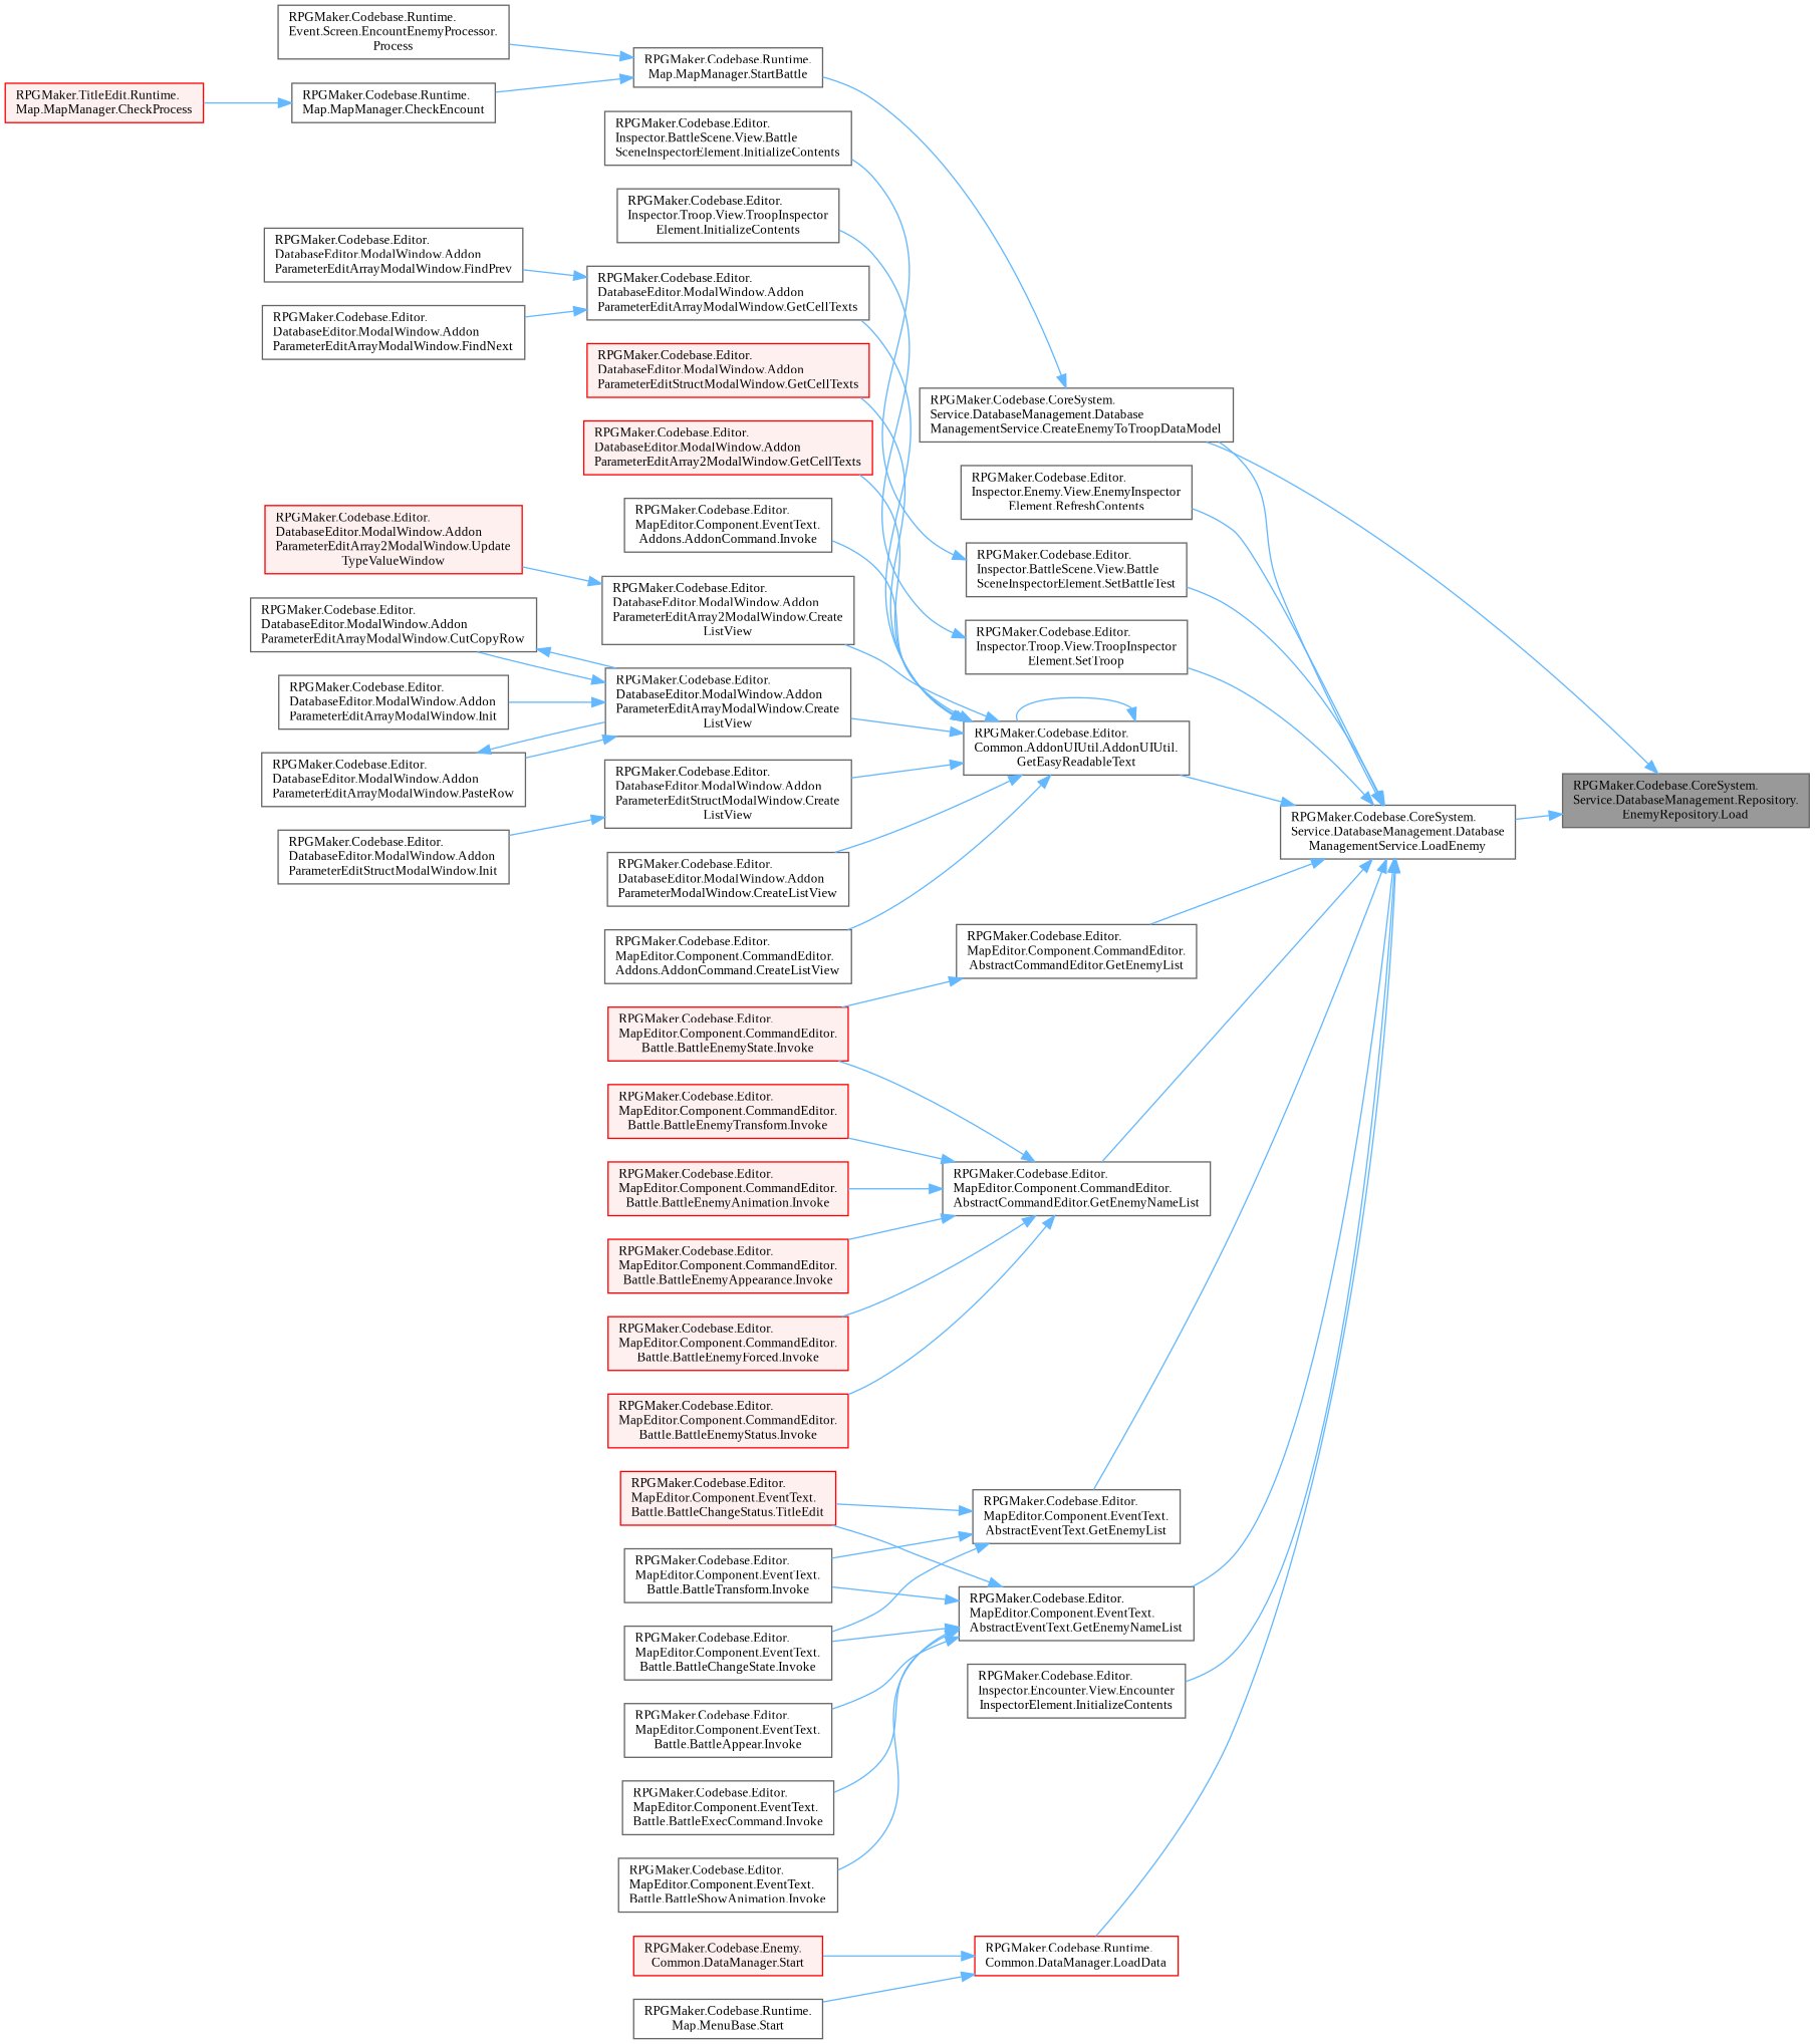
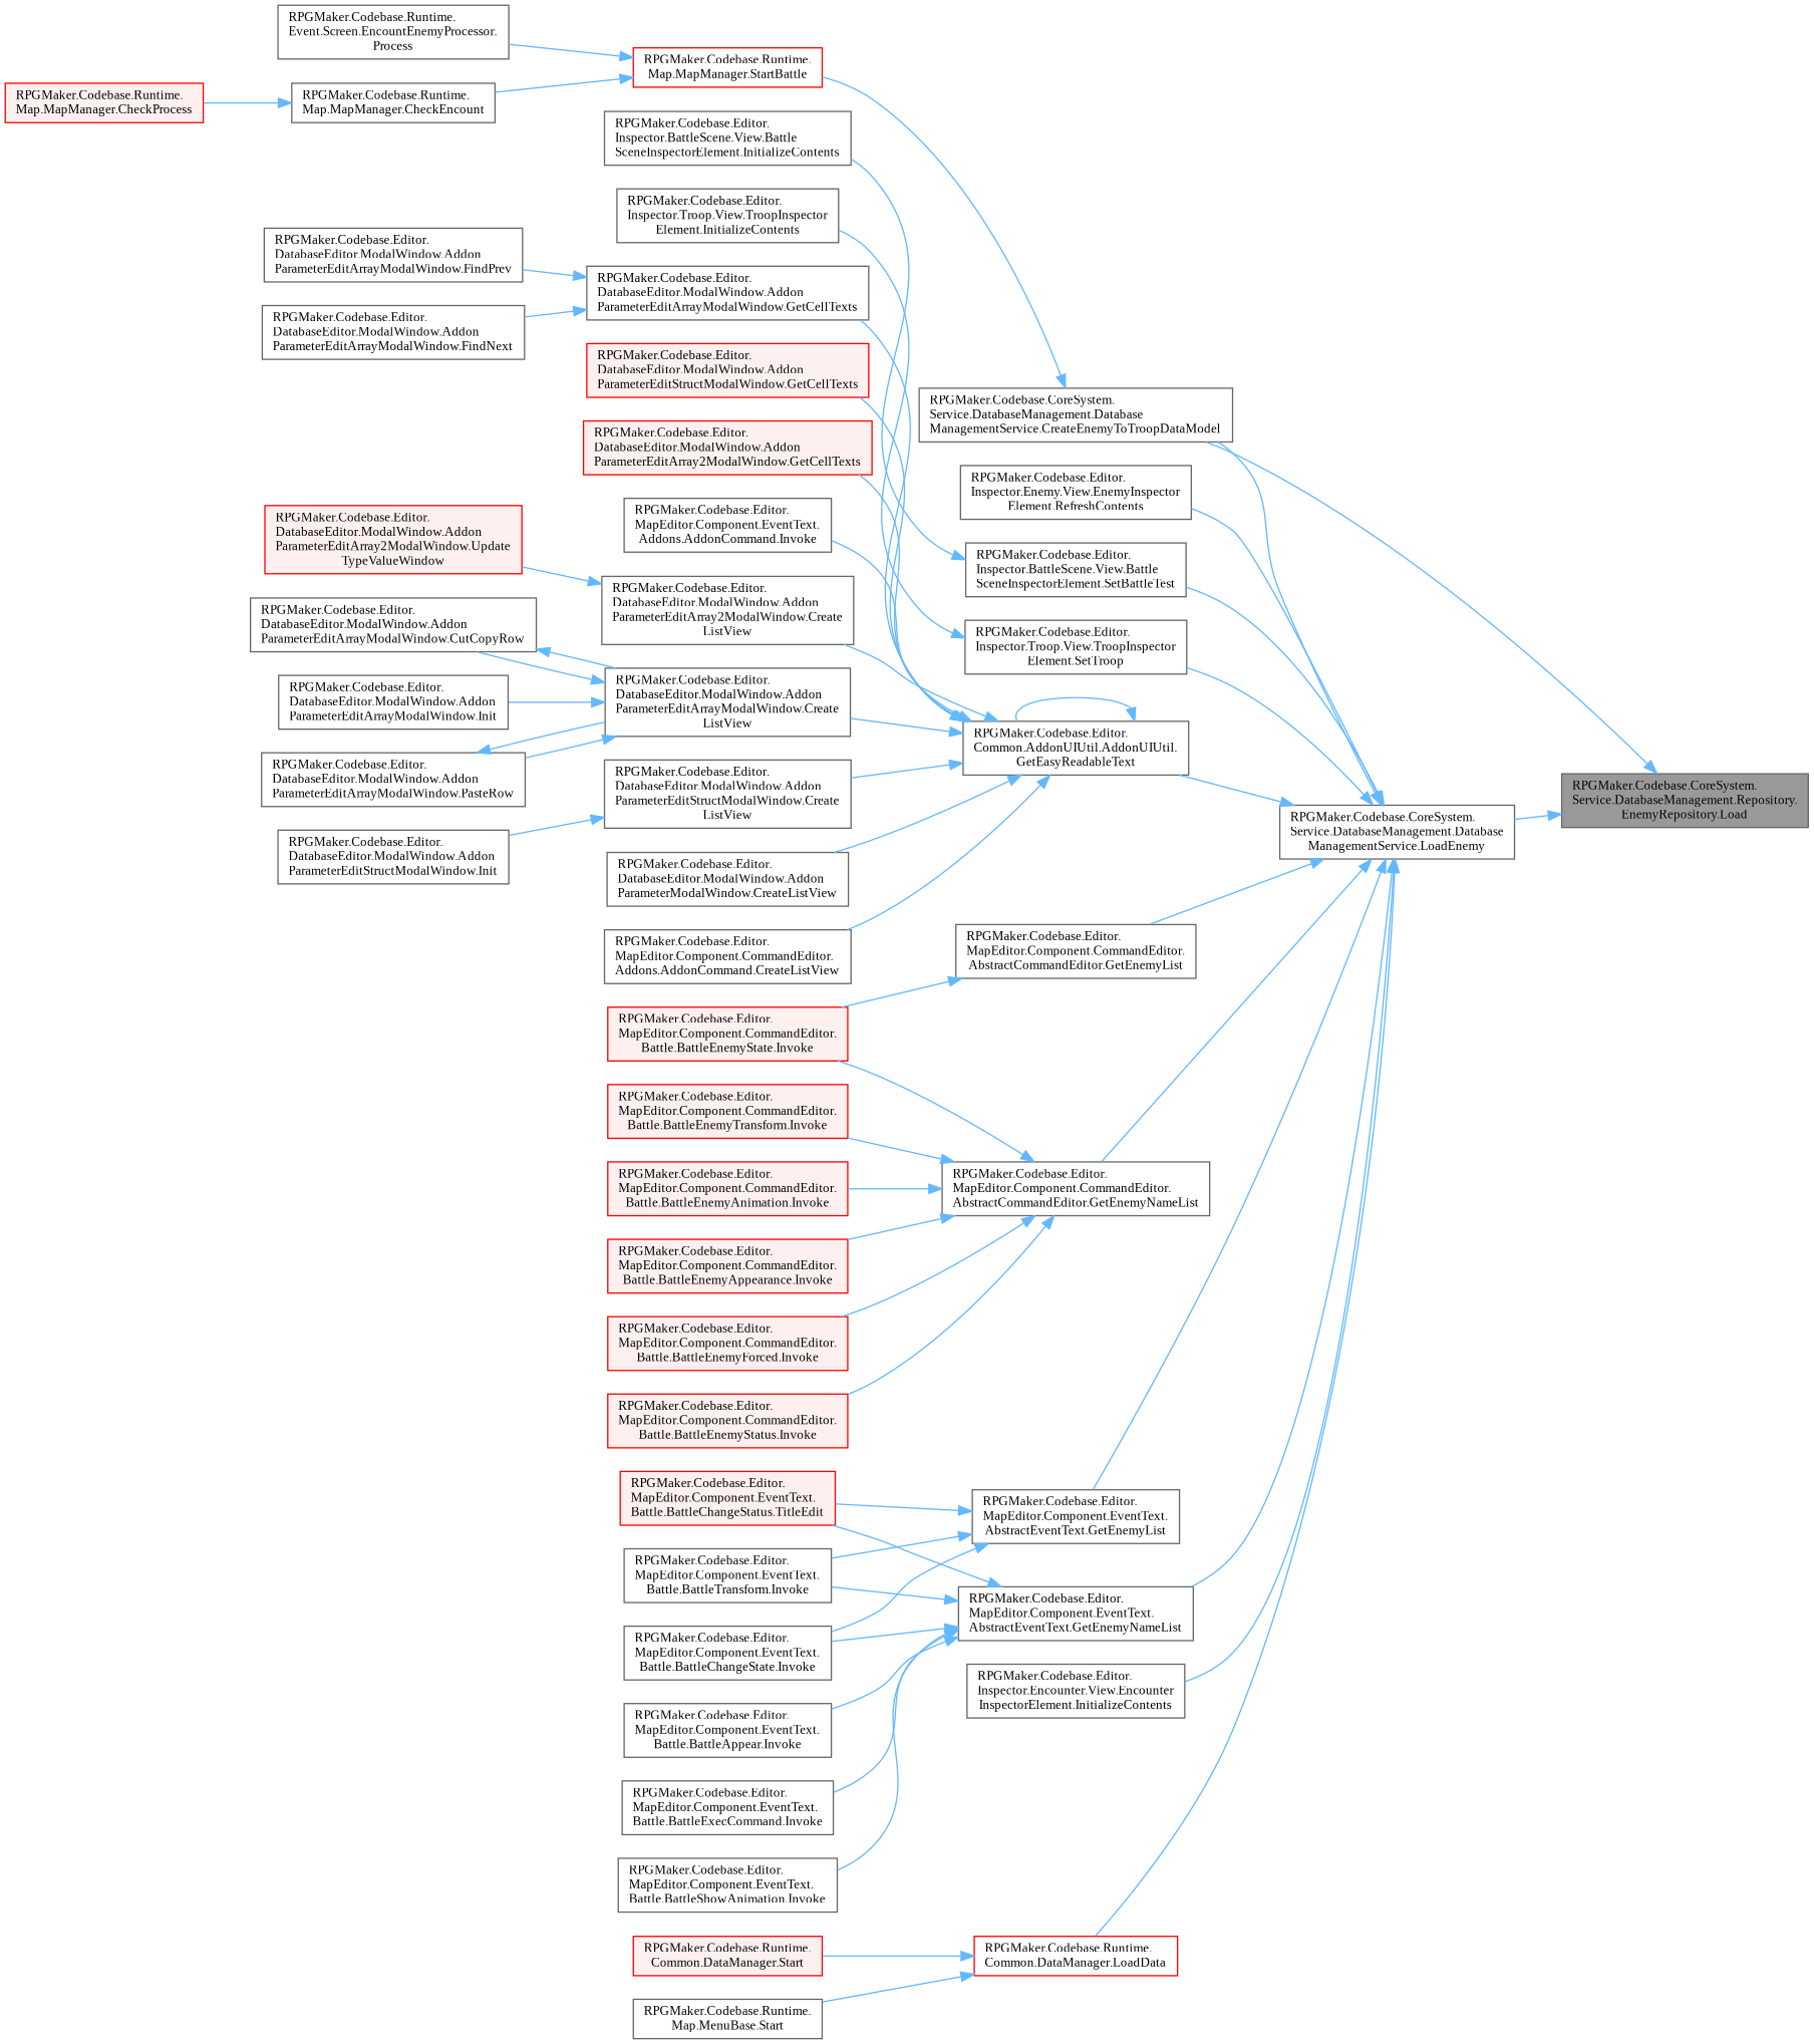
  digraph {
    fontname="Liberation Serif"
    rankdir=RL
    node [color=grey40 fillcolor=white fontname="Liberation Serif" fontsize=10 shape=box style=filled]
    edge [color=steelblue1 dir=back fontname="Liberation Serif" fontsize=10 labelfontname=Helvetica labelfontsize=10 style=solid]
    n1 [color=gray40 fillcolor=grey60 fontcolor=black height=0.2 label="RPGMaker.Codebase.CoreSystem.\lService.DatabaseManagement.Repository.\lEnemyRepository.Load" width=0.4]
    n2 [height=0.2 label="RPGMaker.Codebase.CoreSystem.\lService.DatabaseManagement.Database\lManagementService.CreateEnemyToTroopDataModel" width=0.4]
    n3 [height=0.2 label="RPGMaker.Codebase.CoreSystem.\lService.DatabaseManagement.Database\lManagementService.LoadEnemy" width=0.4]
-   n4 [height=0.2 label="RPGMaker.Codebase.Runtime.\lMap.MapManager.StartBattle" width=0.4]
+   n4 [color=red height=0.2 label="RPGMaker.Codebase.Runtime.\lMap.MapManager.StartBattle" width=0.4]
    n5 [height=0.2 label="RPGMaker.Codebase.Editor.\lCommon.AddonUIUtil.AddonUIUtil.\lGetEasyReadableText" width=0.4]
    n6 [height=0.2 label="RPGMaker.Codebase.Editor.\lMapEditor.Component.CommandEditor.\lAbstractCommandEditor.GetEnemyList" width=0.4]
    n7 [height=0.2 label="RPGMaker.Codebase.Editor.\lMapEditor.Component.EventText.\lAbstractEventText.GetEnemyList" width=0.4]
    n8 [height=0.2 label="RPGMaker.Codebase.Editor.\lMapEditor.Component.CommandEditor.\lAbstractCommandEditor.GetEnemyNameList" width=0.4]
    n9 [height=0.2 label="RPGMaker.Codebase.Editor.\lMapEditor.Component.EventText.\lAbstractEventText.GetEnemyNameList" width=0.4]
    n10 [height=0.2 label="RPGMaker.Codebase.Editor.\lInspector.Encounter.View.Encounter\lInspectorElement.InitializeContents" width=0.4]
    n11 [color=red height=0.2 label="RPGMaker.Codebase.Runtime.\lCommon.DataManager.LoadData" width=0.4]
    n12 [height=0.2 label="RPGMaker.Codebase.Editor.\lInspector.Enemy.View.EnemyInspector\lElement.RefreshContents" width=0.4]
    n13 [height=0.2 label="RPGMaker.Codebase.Editor.\lInspector.BattleScene.View.Battle\lSceneInspectorElement.SetBattleTest" width=0.4]
    n14 [height=0.2 label="RPGMaker.Codebase.Editor.\lInspector.Troop.View.TroopInspector\lElement.SetTroop" width=0.4]
    n15 [height=0.2 label="RPGMaker.Codebase.Runtime.\lMap.MapManager.CheckEncount" width=0.4]
    n16 [height=0.2 label="RPGMaker.Codebase.Runtime.\lEvent.Screen.EncountEnemyProcessor.\lProcess" width=0.4]
-   n17 [color=red fillcolor="#FFF0F0" height=0.2 label="RPGMaker.TitleEdit.Runtime.\lMap.MapManager.CheckProcess" width=0.4]
+   n17 [color=red fillcolor="#FFF0F0" height=0.2 label="RPGMaker.Codebase.Runtime.\lMap.MapManager.CheckProcess" width=0.4]
    n18 [height=0.2 label="RPGMaker.Codebase.Editor.\lDatabaseEditor.ModalWindow.Addon\lParameterEditArray2ModalWindow.Create\lListView" width=0.4]
    n19 [height=0.2 label="RPGMaker.Codebase.Editor.\lDatabaseEditor.ModalWindow.Addon\lParameterEditArrayModalWindow.Create\lListView" width=0.4]
    n20 [height=0.2 label="RPGMaker.Codebase.Editor.\lDatabaseEditor.ModalWindow.Addon\lParameterEditStructModalWindow.Create\lListView" width=0.4]
    n21 [height=0.2 label="RPGMaker.Codebase.Editor.\lDatabaseEditor.ModalWindow.Addon\lParameterModalWindow.CreateListView" width=0.4]
    n22 [height=0.2 label="RPGMaker.Codebase.Editor.\lMapEditor.Component.CommandEditor.\lAddons.AddonCommand.CreateListView" width=0.4]
    n23 [height=0.2 label="RPGMaker.Codebase.Editor.\lDatabaseEditor.ModalWindow.Addon\lParameterEditArrayModalWindow.GetCellTexts" width=0.4]
    n24 [color=red fillcolor="#FFF0F0" height=0.2 label="RPGMaker.Codebase.Editor.\lDatabaseEditor.ModalWindow.Addon\lParameterEditStructModalWindow.GetCellTexts" width=0.4]
    n25 [color=red fillcolor="#FFF0F0" height=0.2 label="RPGMaker.Codebase.Editor.\lDatabaseEditor.ModalWindow.Addon\lParameterEditArray2ModalWindow.GetCellTexts" width=0.4]
    n26 [height=0.2 label="RPGMaker.Codebase.Editor.\lMapEditor.Component.EventText.\lAddons.AddonCommand.Invoke" width=0.4]
    n27 [color=red fillcolor="#FFF0F0" height=0.2 label="RPGMaker.Codebase.Editor.\lMapEditor.Component.CommandEditor.\lBattle.BattleEnemyState.Invoke" width=0.4]
    n28 [height=0.2 label="RPGMaker.Codebase.Editor.\lMapEditor.Component.EventText.\lBattle.BattleTransform.Invoke" width=0.4]
    n29 [height=0.2 label="RPGMaker.Codebase.Editor.\lMapEditor.Component.EventText.\lBattle.BattleChangeState.Invoke" width=0.4]
    n30 [color=red fillcolor="#FFF0F0" height=0.2 label="RPGMaker.Codebase.Editor.\lMapEditor.Component.EventText.\lBattle.BattleChangeStatus.TitleEdit" width=0.4]
    n31 [color=red fillcolor="#FFF0F0" height=0.2 label="RPGMaker.Codebase.Editor.\lMapEditor.Component.CommandEditor.\lBattle.BattleEnemyAnimation.Invoke" width=0.4]
    n32 [color=red fillcolor="#FFF0F0" height=0.2 label="RPGMaker.Codebase.Editor.\lMapEditor.Component.CommandEditor.\lBattle.BattleEnemyAppearance.Invoke" width=0.4]
    n33 [color=red fillcolor="#FFF0F0" height=0.2 label="RPGMaker.Codebase.Editor.\lMapEditor.Component.CommandEditor.\lBattle.BattleEnemyForced.Invoke" width=0.4]
    n34 [color=red fillcolor="#FFF0F0" height=0.2 label="RPGMaker.Codebase.Editor.\lMapEditor.Component.CommandEditor.\lBattle.BattleEnemyStatus.Invoke" width=0.4]
    n35 [color=red fillcolor="#FFF0F0" height=0.2 label="RPGMaker.Codebase.Editor.\lMapEditor.Component.CommandEditor.\lBattle.BattleEnemyTransform.Invoke" width=0.4]
    n36 [height=0.2 label="RPGMaker.Codebase.Editor.\lMapEditor.Component.EventText.\lBattle.BattleExecCommand.Invoke" width=0.4]
    n37 [height=0.2 label="RPGMaker.Codebase.Editor.\lMapEditor.Component.EventText.\lBattle.BattleShowAnimation.Invoke" width=0.4]
    n38 [height=0.2 label="RPGMaker.Codebase.Editor.\lMapEditor.Component.EventText.\lBattle.BattleAppear.Invoke" width=0.4]
-   n39 [color=red fillcolor="#FFF0F0" height=0.2 label="RPGMaker.Codebase.Enemy.\lCommon.DataManager.Start" width=0.4]
+   n39 [color=red fillcolor="#FFF0F0" height=0.2 label="RPGMaker.Codebase.Runtime.\lCommon.DataManager.Start" width=0.4]
    n40 [height=0.2 label="RPGMaker.Codebase.Runtime.\lMap.MenuBase.Start" width=0.4]
    n41 [height=0.2 label="RPGMaker.Codebase.Editor.\lInspector.BattleScene.View.Battle\lSceneInspectorElement.InitializeContents" width=0.4]
    n42 [height=0.2 label="RPGMaker.Codebase.Editor.\lInspector.Troop.View.TroopInspector\lElement.InitializeContents" width=0.4]
    n43 [color=red fillcolor="#FFF0F0" height=0.2 label="RPGMaker.Codebase.Editor.\lDatabaseEditor.ModalWindow.Addon\lParameterEditArray2ModalWindow.Update\lTypeValueWindow" width=0.4]
    n44 [height=0.2 label="RPGMaker.Codebase.Editor.\lDatabaseEditor.ModalWindow.Addon\lParameterEditArrayModalWindow.CutCopyRow" width=0.4]
    n45 [height=0.2 label="RPGMaker.Codebase.Editor.\lDatabaseEditor.ModalWindow.Addon\lParameterEditArrayModalWindow.Init" width=0.4]
    n46 [height=0.2 label="RPGMaker.Codebase.Editor.\lDatabaseEditor.ModalWindow.Addon\lParameterEditArrayModalWindow.PasteRow" width=0.4]
    n47 [height=0.2 label="RPGMaker.Codebase.Editor.\lDatabaseEditor.ModalWindow.Addon\lParameterEditStructModalWindow.Init" width=0.4]
    n48 [height=0.2 label="RPGMaker.Codebase.Editor.\lDatabaseEditor.ModalWindow.Addon\lParameterEditArrayModalWindow.FindNext" width=0.4]
    n49 [height=0.2 label="RPGMaker.Codebase.Editor.\lDatabaseEditor.ModalWindow.Addon\lParameterEditArrayModalWindow.FindPrev" width=0.4]
    n1 -> n2
    n1 -> n3
    n2 -> n4
    n3 -> n2
    n3 -> n5
    n3 -> n6
    n3 -> n7
    n3 -> n8
    n3 -> n9
    n3 -> n10
    n3 -> n11
    n3 -> n12
    n3 -> n13
    n3 -> n14
    n4 -> n15
    n4 -> n16
    n5 -> n5
    n5 -> n18
    n5 -> n19
    n5 -> n20
    n5 -> n21
    n5 -> n22
    n5 -> n23
    n5 -> n24
    n5 -> n25
    n5 -> n26
    n6 -> n27
    n7 -> n28
    n7 -> n29
    n7 -> n30
    n8 -> n27
    n8 -> n31
    n8 -> n32
    n8 -> n33
    n8 -> n34
    n8 -> n35
    n9 -> n28
    n9 -> n29
    n9 -> n30
    n9 -> n36
    n9 -> n37
    n9 -> n38
    n11 -> n39
    n11 -> n40
    n13 -> n41
    n14 -> n42
    n15 -> n17
    n18 -> n43
    n19 -> n44
    n19 -> n45
    n19 -> n46
    n20 -> n47
    n23 -> n48
    n23 -> n49
    n44 -> n19
    n46 -> n19
  }
